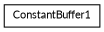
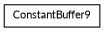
  digraph {
    rankdir=LR
    fontname=Lato
-   n1 [color=black fillcolor=white fontname=Lato fontsize=10 height=0.2 label=ConstantBuffer1 shape=record style=filled width=0.4]
+   n1 [color=black fillcolor=white fontname=Lato fontsize=10 height=0.2 label=ConstantBuffer9 shape=record style=filled width=0.4]
  }
